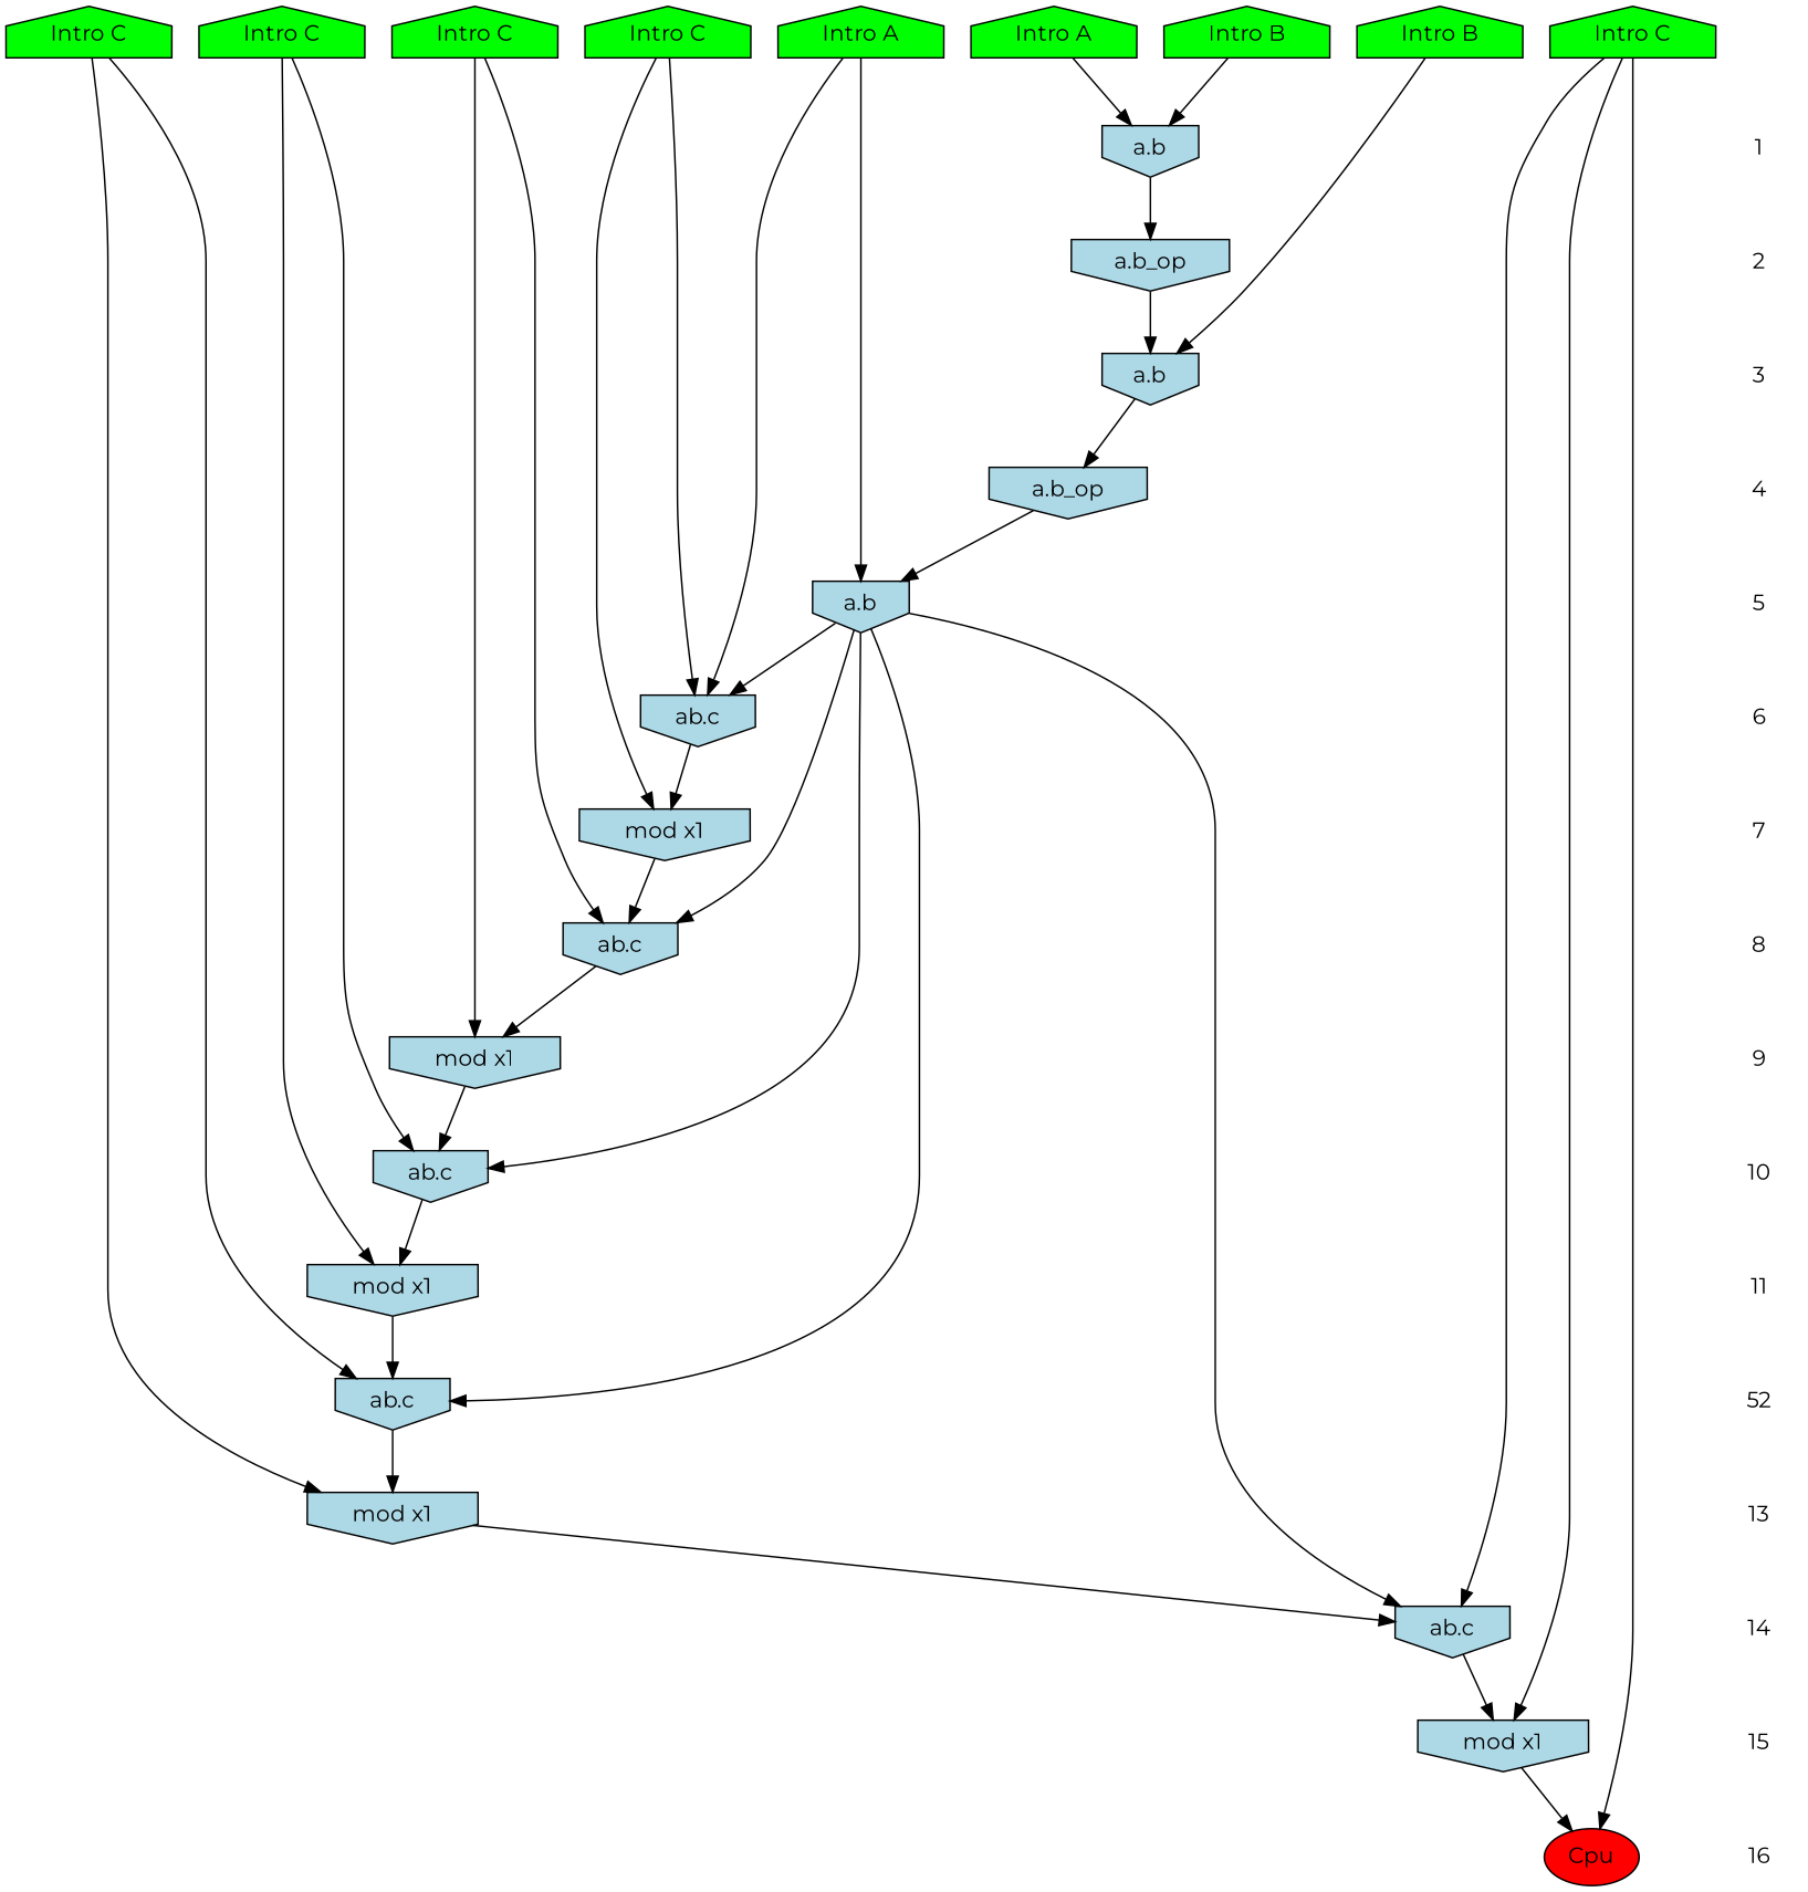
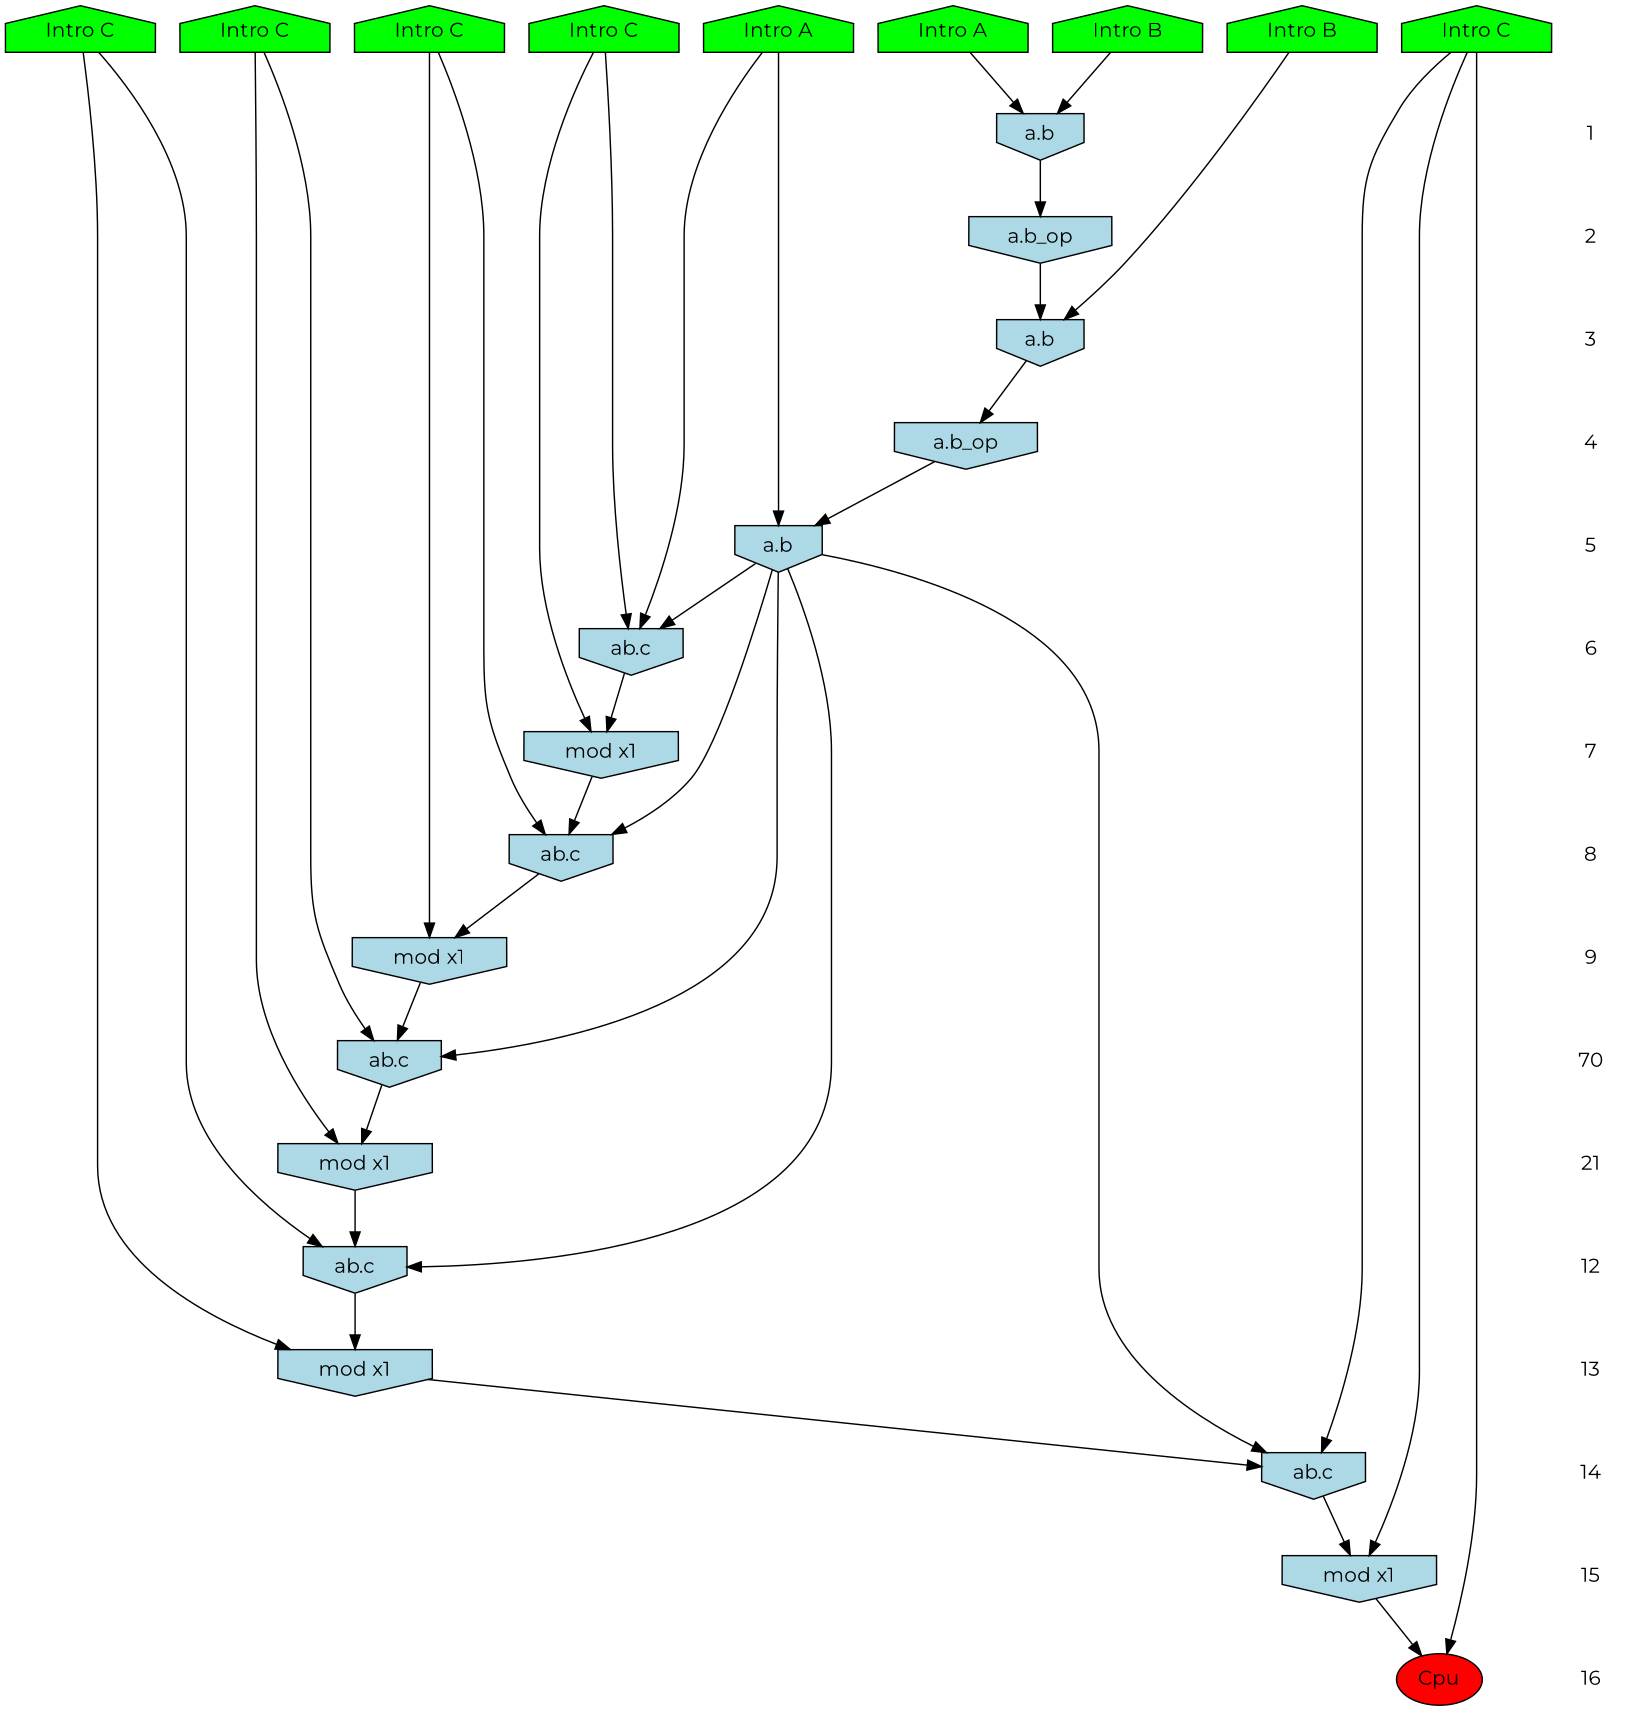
  digraph {
    fontname=Montserrat
    ranksep=.5
    node [fontname=Montserrat shape=plaintext style=filled]
    edge [fontname=Montserrat]
    n1 [fillcolor=green label="Intro A" shape=house]
    n2 [fillcolor=green label="Intro B" shape=house]
    n3 [fillcolor=green label="Intro A" shape=house]
    n4 [fillcolor=green label="Intro B" shape=house]
    n5 [fillcolor=green label="Intro C" shape=house]
    n6 [fillcolor=green label="Intro C" shape=house]
    n7 [fillcolor=green label="Intro C" shape=house]
    n8 [fillcolor=green label="Intro C" shape=house]
    n9 [fillcolor=green label="Intro C" shape=house]
    1 [style=""]
    n11 [fillcolor=lightblue label="a.b" shape=invhouse]
    2 [style=""]
    n13 [fillcolor=lightblue label="a.b_op" shape=invhouse]
    3 [style=""]
    n15 [fillcolor=lightblue label="a.b" shape=invhouse]
    4 [style=""]
    n17 [fillcolor=lightblue label="a.b_op" shape=invhouse]
    5 [style=""]
    n19 [fillcolor=lightblue label="a.b" shape=invhouse]
    6 [style=""]
    n21 [fillcolor=lightblue label="ab.c" shape=invhouse]
    7 [style=""]
    n23 [fillcolor=lightblue label="mod x1" shape=invhouse]
    8 [style=""]
    n25 [fillcolor=lightblue label="ab.c" shape=invhouse]
    9 [style=""]
    n27 [fillcolor=lightblue label="mod x1" shape=invhouse]
-   10 [style=""]
+   10 [label=70 style=""]
    n29 [fillcolor=lightblue label="ab.c" shape=invhouse]
-   11 [style=""]
+   11 [label=21 style=""]
    n31 [fillcolor=lightblue label="mod x1" shape=invhouse]
-   12 [label=52 style=""]
+   12 [style=""]
    n33 [fillcolor=lightblue label="ab.c" shape=invhouse]
    13 [style=""]
    n35 [fillcolor=lightblue label="mod x1" shape=invhouse]
    14 [style=""]
    n37 [fillcolor=lightblue label="ab.c" shape=invhouse]
    15 [style=""]
    n39 [fillcolor=lightblue label="mod x1" shape=invhouse]
    16 [style=""]
    n41 [fillcolor=red label=Cpu shape=""]
    subgraph sub_1 {
      rank=same
      n1
      n2
      n3
      n4
      n5
      n6
      n7
      n8
      n9
    }
    subgraph sub_2 {
      rank=same
      1
      n11
    }
    subgraph sub_3 {
      rank=same
      2
      n13
    }
    subgraph sub_4 {
      rank=same
      3
      n15
    }
    subgraph sub_5 {
      rank=same
      4
      n17
    }
    subgraph sub_6 {
      rank=same
      5
      n19
    }
    subgraph sub_7 {
      rank=same
      6
      n21
    }
    subgraph sub_8 {
      rank=same
      7
      n23
    }
    subgraph sub_9 {
      rank=same
      8
      n25
    }
    subgraph sub_10 {
      rank=same
      9
      n27
    }
    subgraph sub_11 {
      rank=same
      10
      n29
    }
    subgraph sub_12 {
      rank=same
      11
      n31
    }
    subgraph sub_13 {
      rank=same
      12
      n33
    }
    subgraph sub_14 {
      rank=same
      13
      n35
    }
    subgraph sub_15 {
      rank=same
      14
      n37
    }
    subgraph sub_16 {
      rank=same
      15
      n39
    }
    subgraph sub_17 {
      rank=same
      16
      n41
    }
    n1 -> n11
    n2 -> n15
    n3 -> n19
    n3 -> n21
    n4 -> n11
    n5 -> n29
    n5 -> n31
    n6 -> n33
    n6 -> n35
    n7 -> n21
    n7 -> n23
    n8 -> n25
    n8 -> n27
    n9 -> n37
    n9 -> n39
    n9 -> n41
    1 -> 2 [style=invis]
    n11 -> n13
    2 -> 3 [style=invis]
    n13 -> n15
    3 -> 4 [style=invis]
    n15 -> n17
    4 -> 5 [style=invis]
    n17 -> n19
    5 -> 6 [style=invis]
    n19 -> n21
    n19 -> n25
    n19 -> n29
    n19 -> n33
    n19 -> n37
    6 -> 7 [style=invis]
    n21 -> n23
    7 -> 8 [style=invis]
    n23 -> n25
    8 -> 9 [style=invis]
    n25 -> n27
    9 -> 10 [style=invis]
    n27 -> n29
    10 -> 11 [style=invis]
    n29 -> n31
    11 -> 12 [style=invis]
    n31 -> n33
    12 -> 13 [style=invis]
    n33 -> n35
    13 -> 14 [style=invis]
    n35 -> n37
    14 -> 15 [style=invis]
    n37 -> n39
    15 -> 16 [style=invis]
    n39 -> n41
  }
